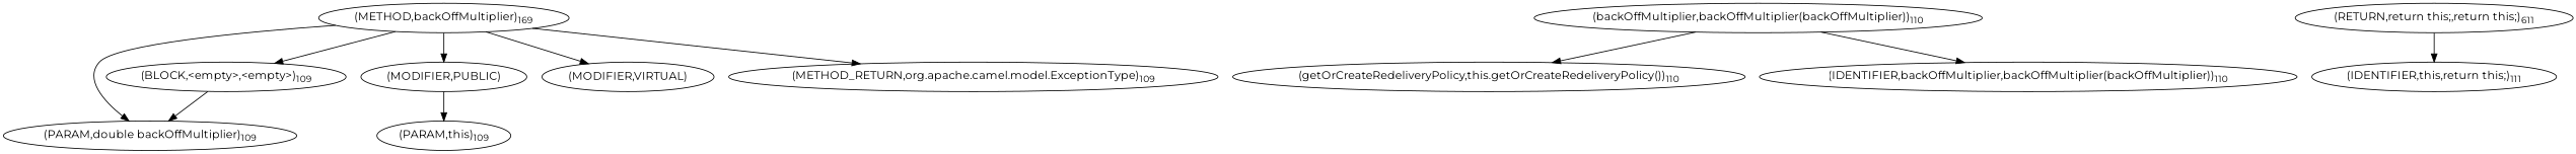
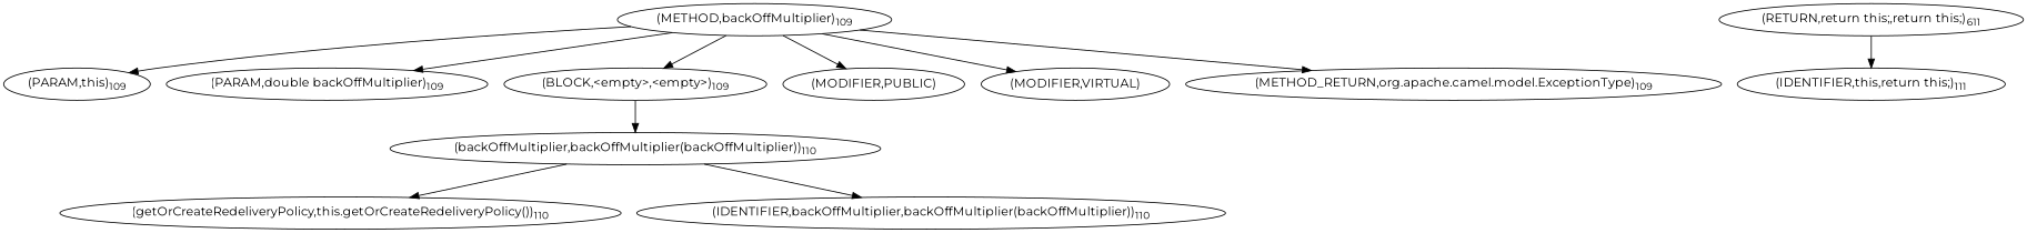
  digraph {
    fontname=Montserrat
    node [fontname=Montserrat]
    edge [fontname=Montserrat]
-   n1 [label=<(METHOD,backOffMultiplier)<SUB>169</SUB>>]
+   n1 [label=<(METHOD,backOffMultiplier)<SUB>109</SUB>>]
    n2 [label=<(PARAM,this)<SUB>109</SUB>>]
    n3 [label=<(PARAM,double backOffMultiplier)<SUB>109</SUB>>]
    n4 [label=<(BLOCK,&lt;empty&gt;,&lt;empty&gt;)<SUB>109</SUB>>]
    n5 [label=<(MODIFIER,PUBLIC)>]
    n6 [label=<(MODIFIER,VIRTUAL)>]
    n7 [label=<(METHOD_RETURN,org.apache.camel.model.ExceptionType)<SUB>109</SUB>>]
    n8 [label=<(backOffMultiplier,backOffMultiplier(backOffMultiplier))<SUB>110</SUB>>]
    n9 [label=<(getOrCreateRedeliveryPolicy,this.getOrCreateRedeliveryPolicy())<SUB>110</SUB>>]
    n10 [label=<(IDENTIFIER,backOffMultiplier,backOffMultiplier(backOffMultiplier))<SUB>110</SUB>>]
    n11 [label=<(RETURN,return this;,return this;)<SUB>611</SUB>>]
    n12 [label=<(IDENTIFIER,this,return this;)<SUB>111</SUB>>]
-   n5 -> n2
+   n1 -> n2
    n1 -> n3
    n1 -> n4
    n1 -> n5
    n1 -> n6
    n1 -> n7
-   n4 -> n3
+   n4 -> n8
    n8 -> n9
    n8 -> n10
    n11 -> n12
  }
